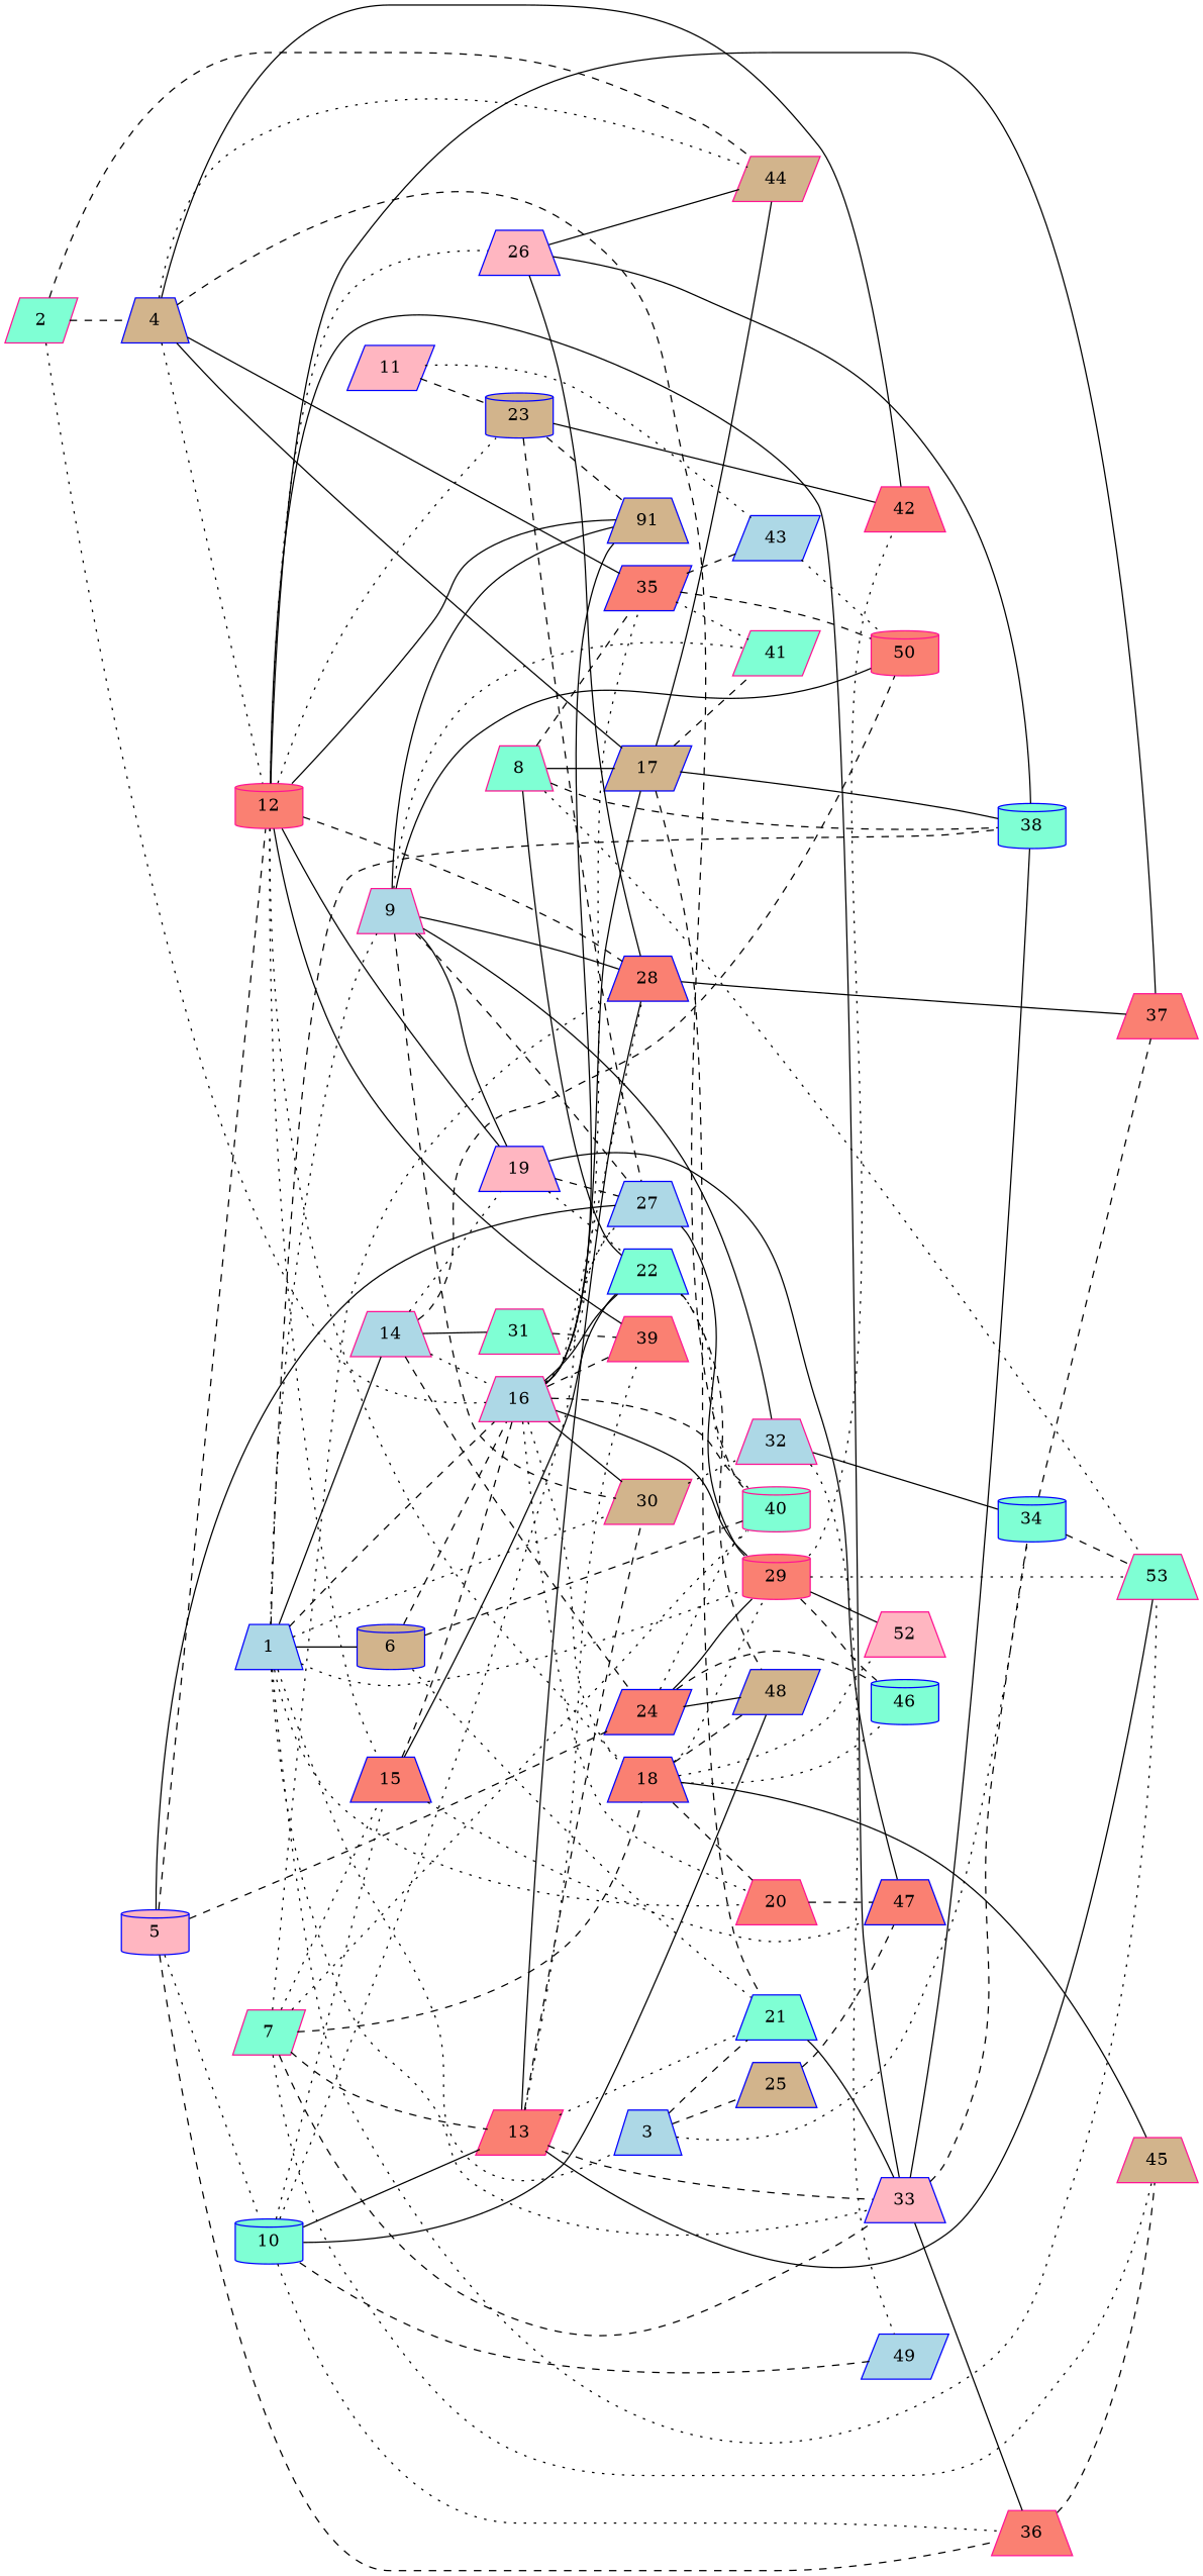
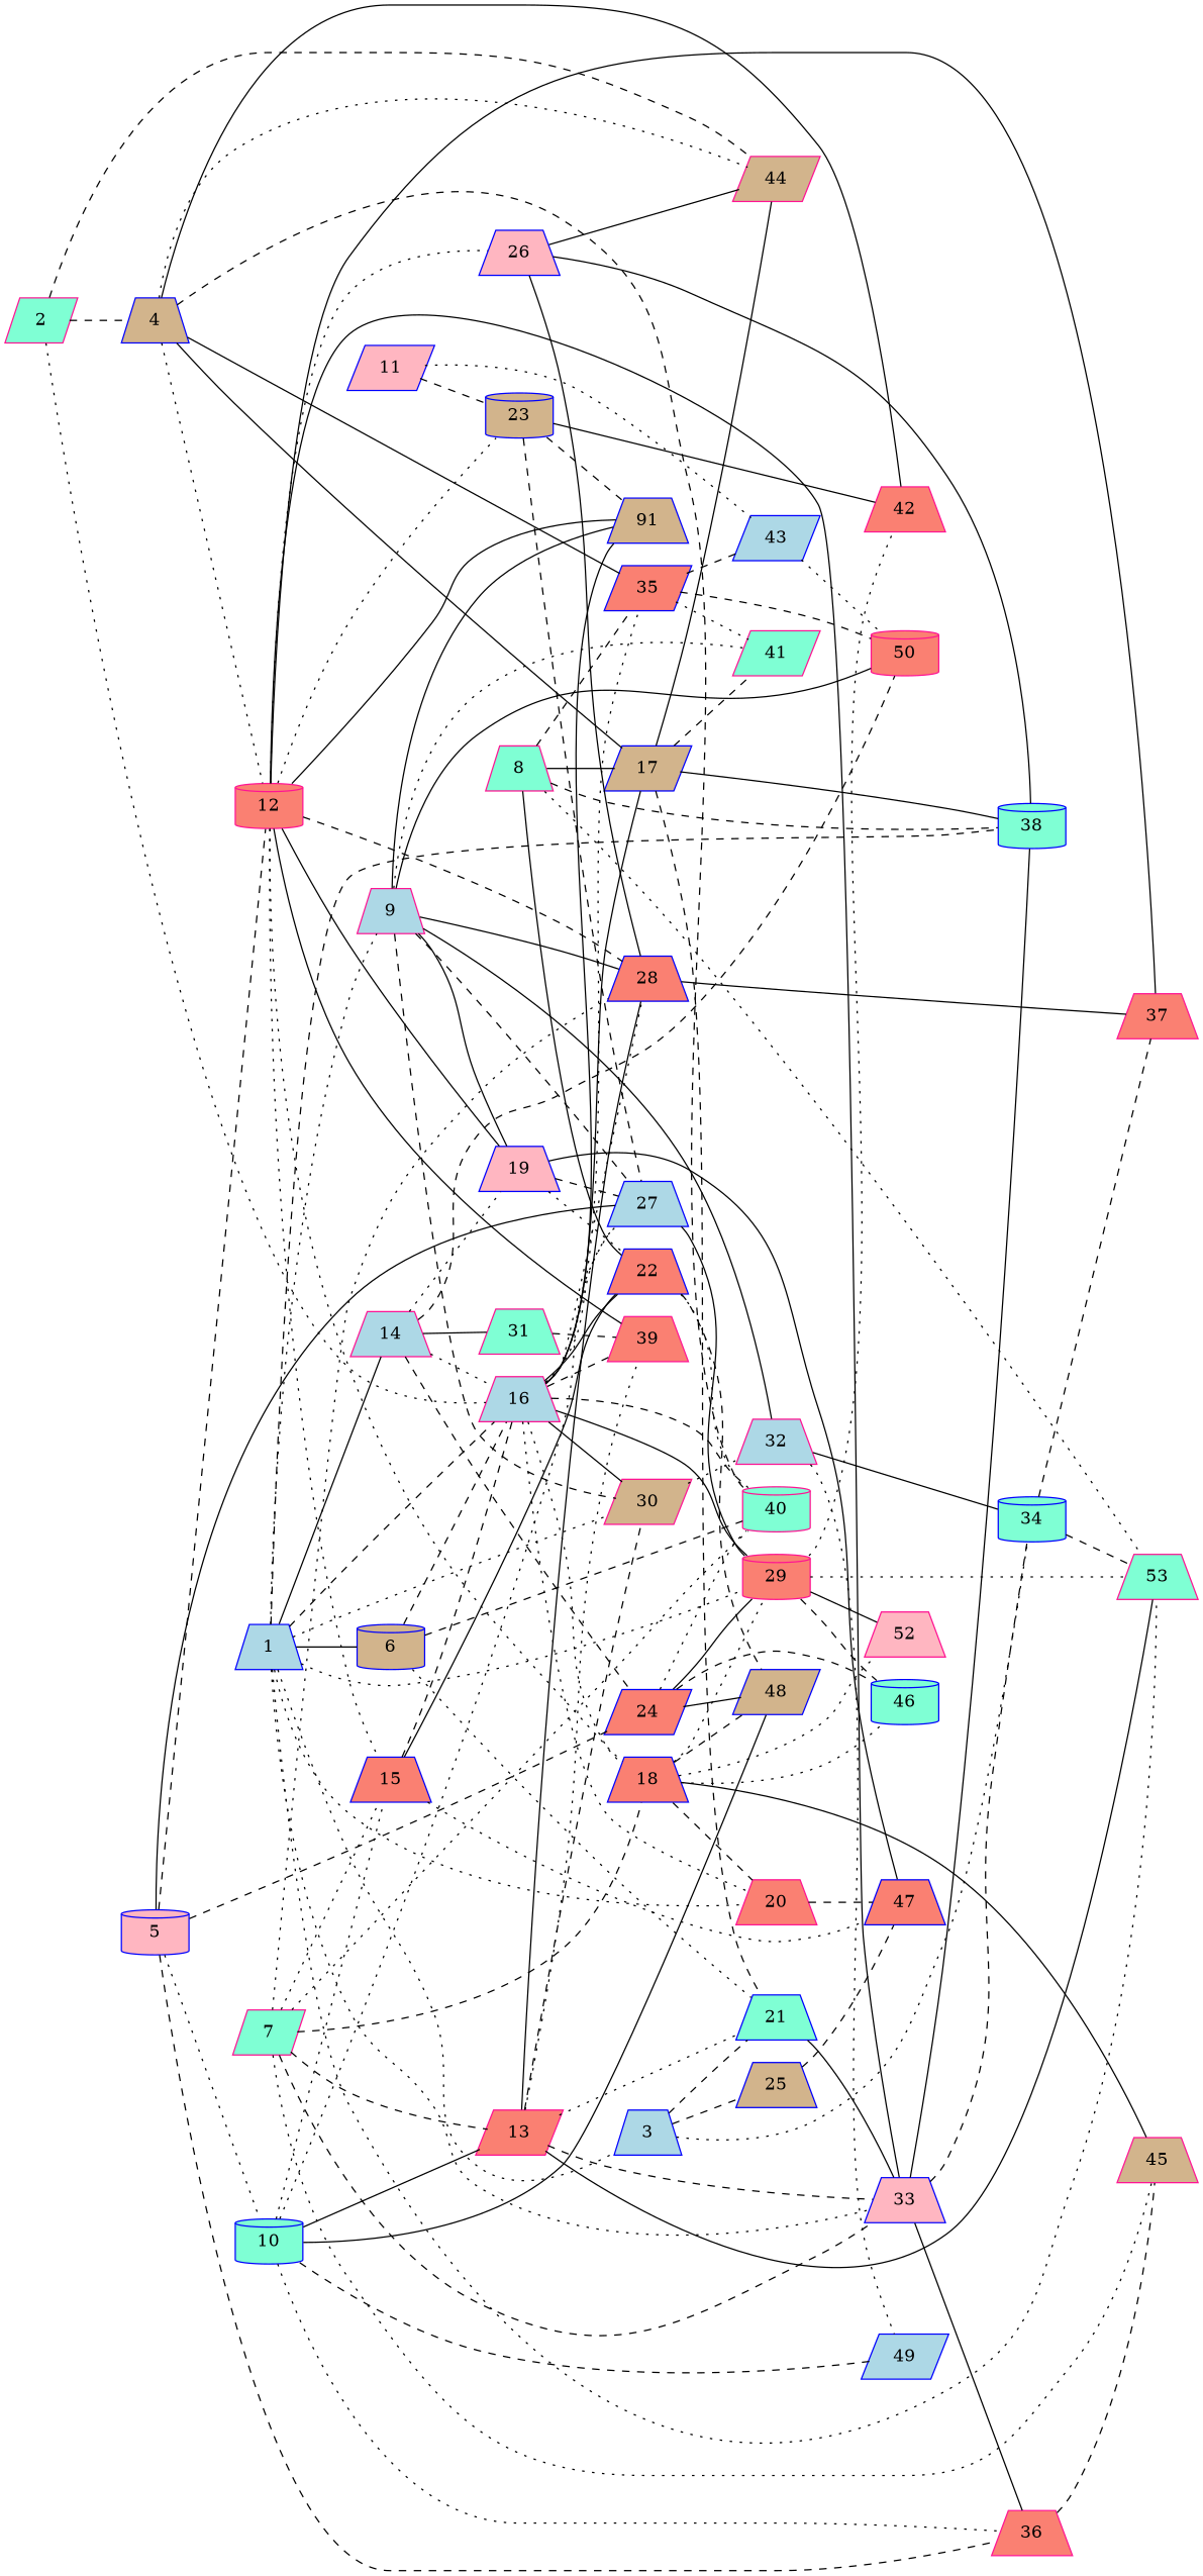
  graph {
    rankdir=LR
    node [color=blue fillcolor=salmon shape=trapezium style=filled]
    edge [style=dotted weight=1.0]
    1 [fillcolor=lightblue]
    3 [fillcolor=lightblue]
    6 [fillcolor=tan shape=cylinder]
    9 [color=deeppink fillcolor=lightblue]
    14 [color=deeppink fillcolor=lightblue]
    16 [color=deeppink fillcolor=lightblue]
    20 [color=deeppink]
    29 [color=deeppink shape=cylinder]
    30 [color=deeppink fillcolor=tan shape=parallelogram]
    33 [fillcolor=lightpink]
    38 [fillcolor=aquamarine shape=cylinder]
    53 [color=deeppink fillcolor=aquamarine]
    21 [fillcolor=aquamarine]
    25 [fillcolor=tan]
    34 [fillcolor=aquamarine shape=cylinder]
    40 [color=deeppink fillcolor=aquamarine shape=cylinder]
    27 [fillcolor=lightblue]
    28
    19 [fillcolor=lightpink]
    32 [color=deeppink fillcolor=lightblue]
    41 [color=deeppink fillcolor=aquamarine shape=parallelogram]
    50 [color=deeppink shape=cylinder]
    n23 [fillcolor=tan label=91]
    24 [shape=parallelogram]
    31 [color=deeppink fillcolor=aquamarine]
    17 [fillcolor=tan shape=parallelogram]
    35 [shape=parallelogram]
    18
-   22 [fillcolor=aquamarine]
+   22
    39 [color=deeppink]
    47
    42 [color=deeppink]
    46 [fillcolor=aquamarine shape=cylinder]
    52 [color=deeppink fillcolor=lightpink]
    36 [color=deeppink]
    2 [color=deeppink fillcolor=aquamarine shape=parallelogram]
    4 [fillcolor=tan]
    44 [color=deeppink fillcolor=tan shape=parallelogram]
    12 [color=deeppink shape=cylinder]
    37 [color=deeppink]
    15
    23 [fillcolor=tan shape=cylinder]
    26 [fillcolor=lightpink]
    43 [fillcolor=lightblue shape=parallelogram]
    5 [fillcolor=lightpink shape=cylinder]
    10 [fillcolor=aquamarine shape=cylinder]
    13 [color=deeppink shape=parallelogram]
    48 [fillcolor=tan shape=parallelogram]
    49 [fillcolor=lightblue shape=parallelogram]
    45 [color=deeppink fillcolor=tan]
    7 [color=deeppink fillcolor=aquamarine shape=parallelogram]
    8 [color=deeppink fillcolor=aquamarine]
    11 [fillcolor=lightpink shape=parallelogram]
    1 -- 3
    1 -- 6 [style=solid]
    1 -- 9
    1 -- 14 [style=solid]
    1 -- 16 [style=dashed]
    1 -- 20
    1 -- 29
    1 -- 30
    1 -- 33
    1 -- 38 [style=dashed]
    1 -- 53
    3 -- 21 [style=dashed]
    3 -- 25 [style=dashed]
    3 -- 34
    6 -- 16 [style=dashed]
    6 -- 21
    6 -- 40 [style=dashed]
    9 -- 30 [style=dashed]
    9 -- 27 [style=dashed]
    9 -- 28 [style=solid]
    9 -- 19 [style=solid]
    9 -- 32 [style=solid]
    9 -- 41
    9 -- 50 [style=solid]
    9 -- n23 [style=solid]
    14 -- 16
    14 -- 19
    14 -- 50 [style=dashed]
    14 -- 24 [style=dashed]
    14 -- 31 [style=solid]
    16 -- 20
    16 -- 29 [style=solid]
    16 -- 30 [style=solid]
    16 -- 40 [style=dashed]
    16 -- 27
    16 -- 28
    16 -- n23 [style=solid]
    16 -- 17 [style=solid]
    16 -- 35
    16 -- 18
    16 -- 22 [style=solid]
    16 -- 39 [style=dashed]
    20 -- 47 [style=dashed]
    29 -- 53 [weight=2.0]
    29 -- 42 [weight=2.0]
    29 -- 46 [style=dashed]
    29 -- 52 [style=solid]
    30 -- 32
    33 -- 38 [style=solid]
    33 -- 34 [style=dashed]
    33 -- 36 [style=solid]
    21 -- 33 [style=solid]
    25 -- 47 [style=dashed]
    34 -- 53 [style=dashed]
    34 -- 37 [style=dashed]
    27 -- 29 [style=solid]
    28 -- 37 [style=solid]
    19 -- 27 [style=dashed weight=2.0]
    19 -- 22
    19 -- 47 [style=solid weight=2.0]
    32 -- 34 [style=solid]
    32 -- 49
    24 -- 29 [style=solid]
    24 -- 40
    24 -- 46 [style=dashed]
    24 -- 48 [style=solid]
    31 -- 39 [style=dashed]
    17 -- 38 [style=solid]
    17 -- 21 [style=dashed]
    17 -- 41 [style=dashed]
    17 -- 44 [style=solid]
    35 -- 41
    35 -- 50 [style=dashed]
    35 -- 43 [style=dashed]
    18 -- 20 [style=dashed]
    18 -- 29 [weight=3.0]
    18 -- 46
    18 -- 52
    18 -- 48 [style=dashed]
    18 -- 45 [style=solid weight=2.0]
    22 -- 40
    22 -- 48 [style=dashed]
    36 -- 45 [style=dashed]
    2 -- 16
    2 -- 4 [style=dashed]
    2 -- 44 [style=dashed]
    4 -- 40 [style=dashed]
    4 -- 17 [style=solid]
    4 -- 35 [style=solid]
    4 -- 42 [style=solid]
    4 -- 44
    4 -- 12
    12 -- 33 [style=solid]
    12 -- 28 [style=dashed]
    12 -- 19 [style=solid weight=2.0]
    12 -- n23 [style=solid]
    12 -- 18
    12 -- 39 [style=solid]
    12 -- 37 [style=solid]
    12 -- 15
    12 -- 23
    12 -- 26
    15 -- 16 [style=dashed]
    15 -- 22 [style=solid]
    15 -- 47
    23 -- 27 [style=dashed]
    23 -- n23 [style=dashed]
    23 -- 42 [style=solid]
    26 -- 38 [style=solid]
    26 -- 28 [style=solid]
    26 -- 44 [style=solid]
    43 -- 50
    5 -- 27 [style=solid weight=2.0]
    5 -- 24 [style=dashed]
    5 -- 36 [style=dashed]
    5 -- 12 [style=dashed]
    5 -- 10 [weight=2.0]
    10 -- 27 [weight=2.0]
    10 -- 36 [weight=2.0]
    10 -- 15
    10 -- 13 [style=solid]
    10 -- 48 [style=solid]
    10 -- 49 [style=dashed]
    13 -- 30 [style=dashed]
    13 -- 33 [style=dashed]
    13 -- 53 [style=solid]
    13 -- 21
    13 -- 28 [style=solid]
    13 -- 39
    7 -- 33 [style=dashed]
    7 -- 40
    7 -- 28 [weight=2.0]
    7 -- 18 [style=dashed]
    7 -- 15
    7 -- 13 [style=dashed]
    7 -- 45
    8 -- 38 [style=dashed]
    8 -- 53
    8 -- 17 [style=solid]
    8 -- 35 [style=dashed]
    8 -- 22 [style=solid]
    11 -- 23 [style=dashed]
    11 -- 43
  }
